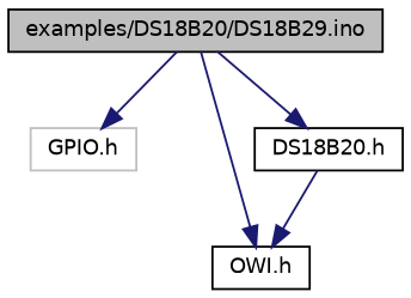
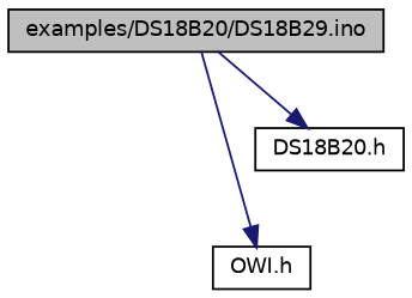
  digraph {
    node [color=black fillcolor=white fontname=Helvetica fontsize=10 shape=record style=filled]
    edge [color=midnightblue fontname=Helvetica fontsize=10 labelfontname=Helvetica labelfontsize=10 style=solid]
    n1 [fillcolor=grey75 fontcolor=black height=0.2 label="examples/DS18B20/DS18B29.ino" width=0.4]
-   n2 [color=grey75 height=0.2 label="GPIO.h" width=0.4]
    n3 [height=0.2 label="OWI.h" width=0.4]
    n4 [height=0.2 label="DS18B20.h" width=0.4]
-   n1 -> n2
    n1 -> n3
    n1 -> n4
-   n4 -> n3
  }
